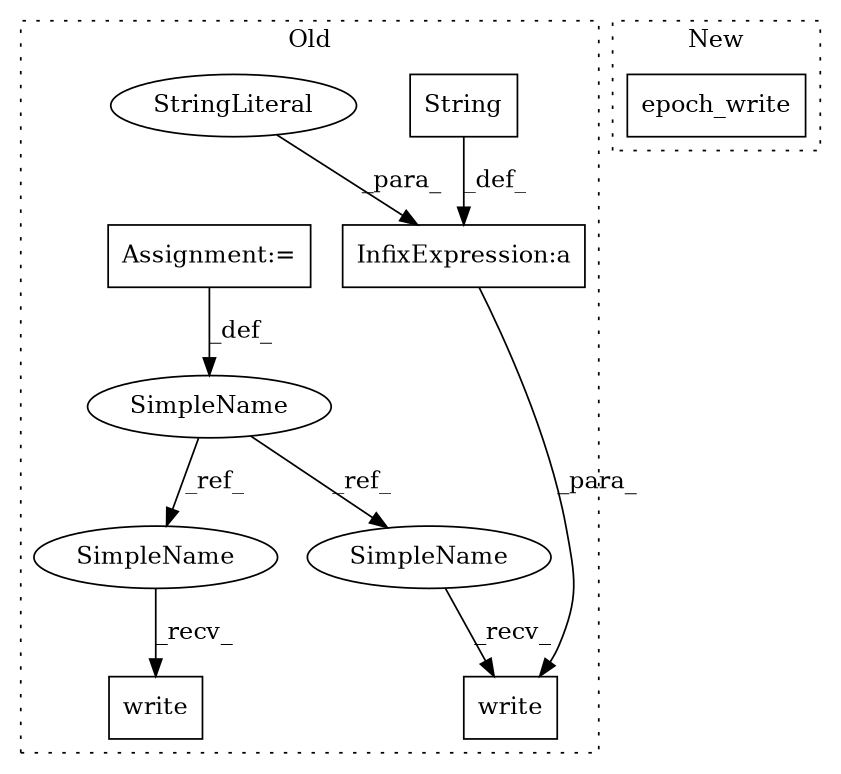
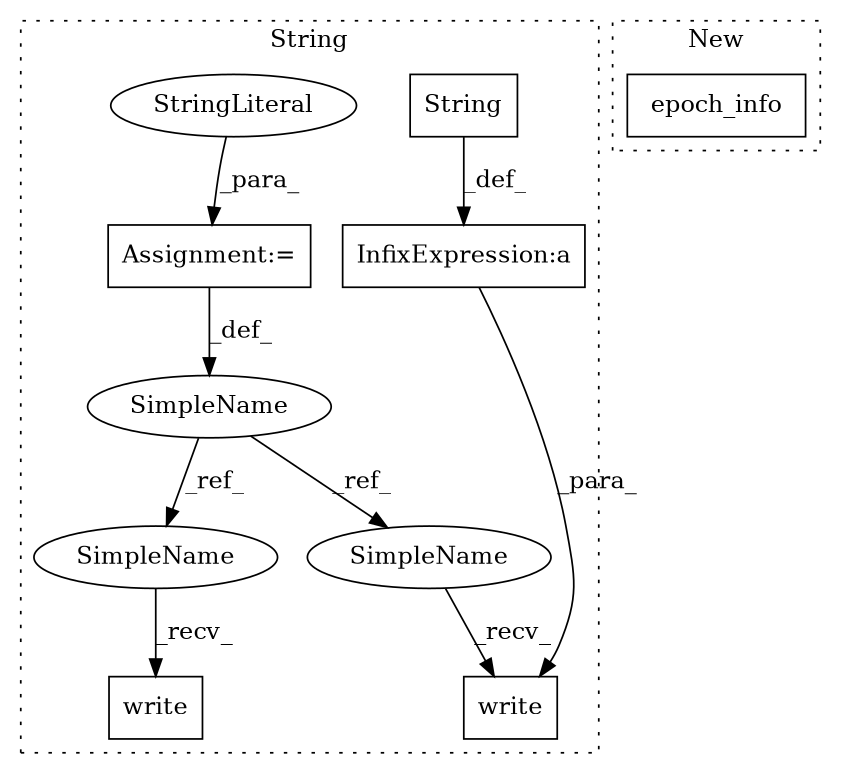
  digraph {
    node [a=32 l=4 s=1795 shape=box]
    n1 [l="6,1" label=write s="3392,3424"]
    n2 [a=27 l=3 label="InfixExpression:a" s=3403]
    n3 [l="7,1" label=String s="3406,3423"]
    n4 [a=45 l=5 label=StringLiteral s=3398 shape=ellipse]
    n5 [a=42 label=SimpleName shape=ellipse]
    n6 [l="6,1" label=write s="3221,3248"]
    n7 [a=7 label="Assignment:="]
    n8 [a=42 label=SimpleName s=3216 shape=ellipse]
    n9 [a=42 label=SimpleName s=3387 shape=ellipse]
-   n10 [l="11,1" label=epoch_write s="3272,3299"]
+   n10 [l="11,1" label=epoch_info s="3272,3299"]
    subgraph cluster_1 {
-     label=Old
+     label=String
      style=dotted
      n1
      n2
      n3
      n4
      n5
      n6
      n7
      n8
      n9
    }
    subgraph cluster_2 {
      label=New
      style=dotted
      n10
    }
    n2 -> n1 [label=_para_]
    n3 -> n2 [label=_def_]
-   n4 -> n2 [label=_para_]
+   n4 -> n7 [label=_para_]
    n5 -> n8 [label=_ref_]
    n5 -> n9 [label=_ref_]
    n7 -> n5 [label=_def_]
    n8 -> n6 [label=_recv_]
    n9 -> n1 [label=_recv_]
  }
